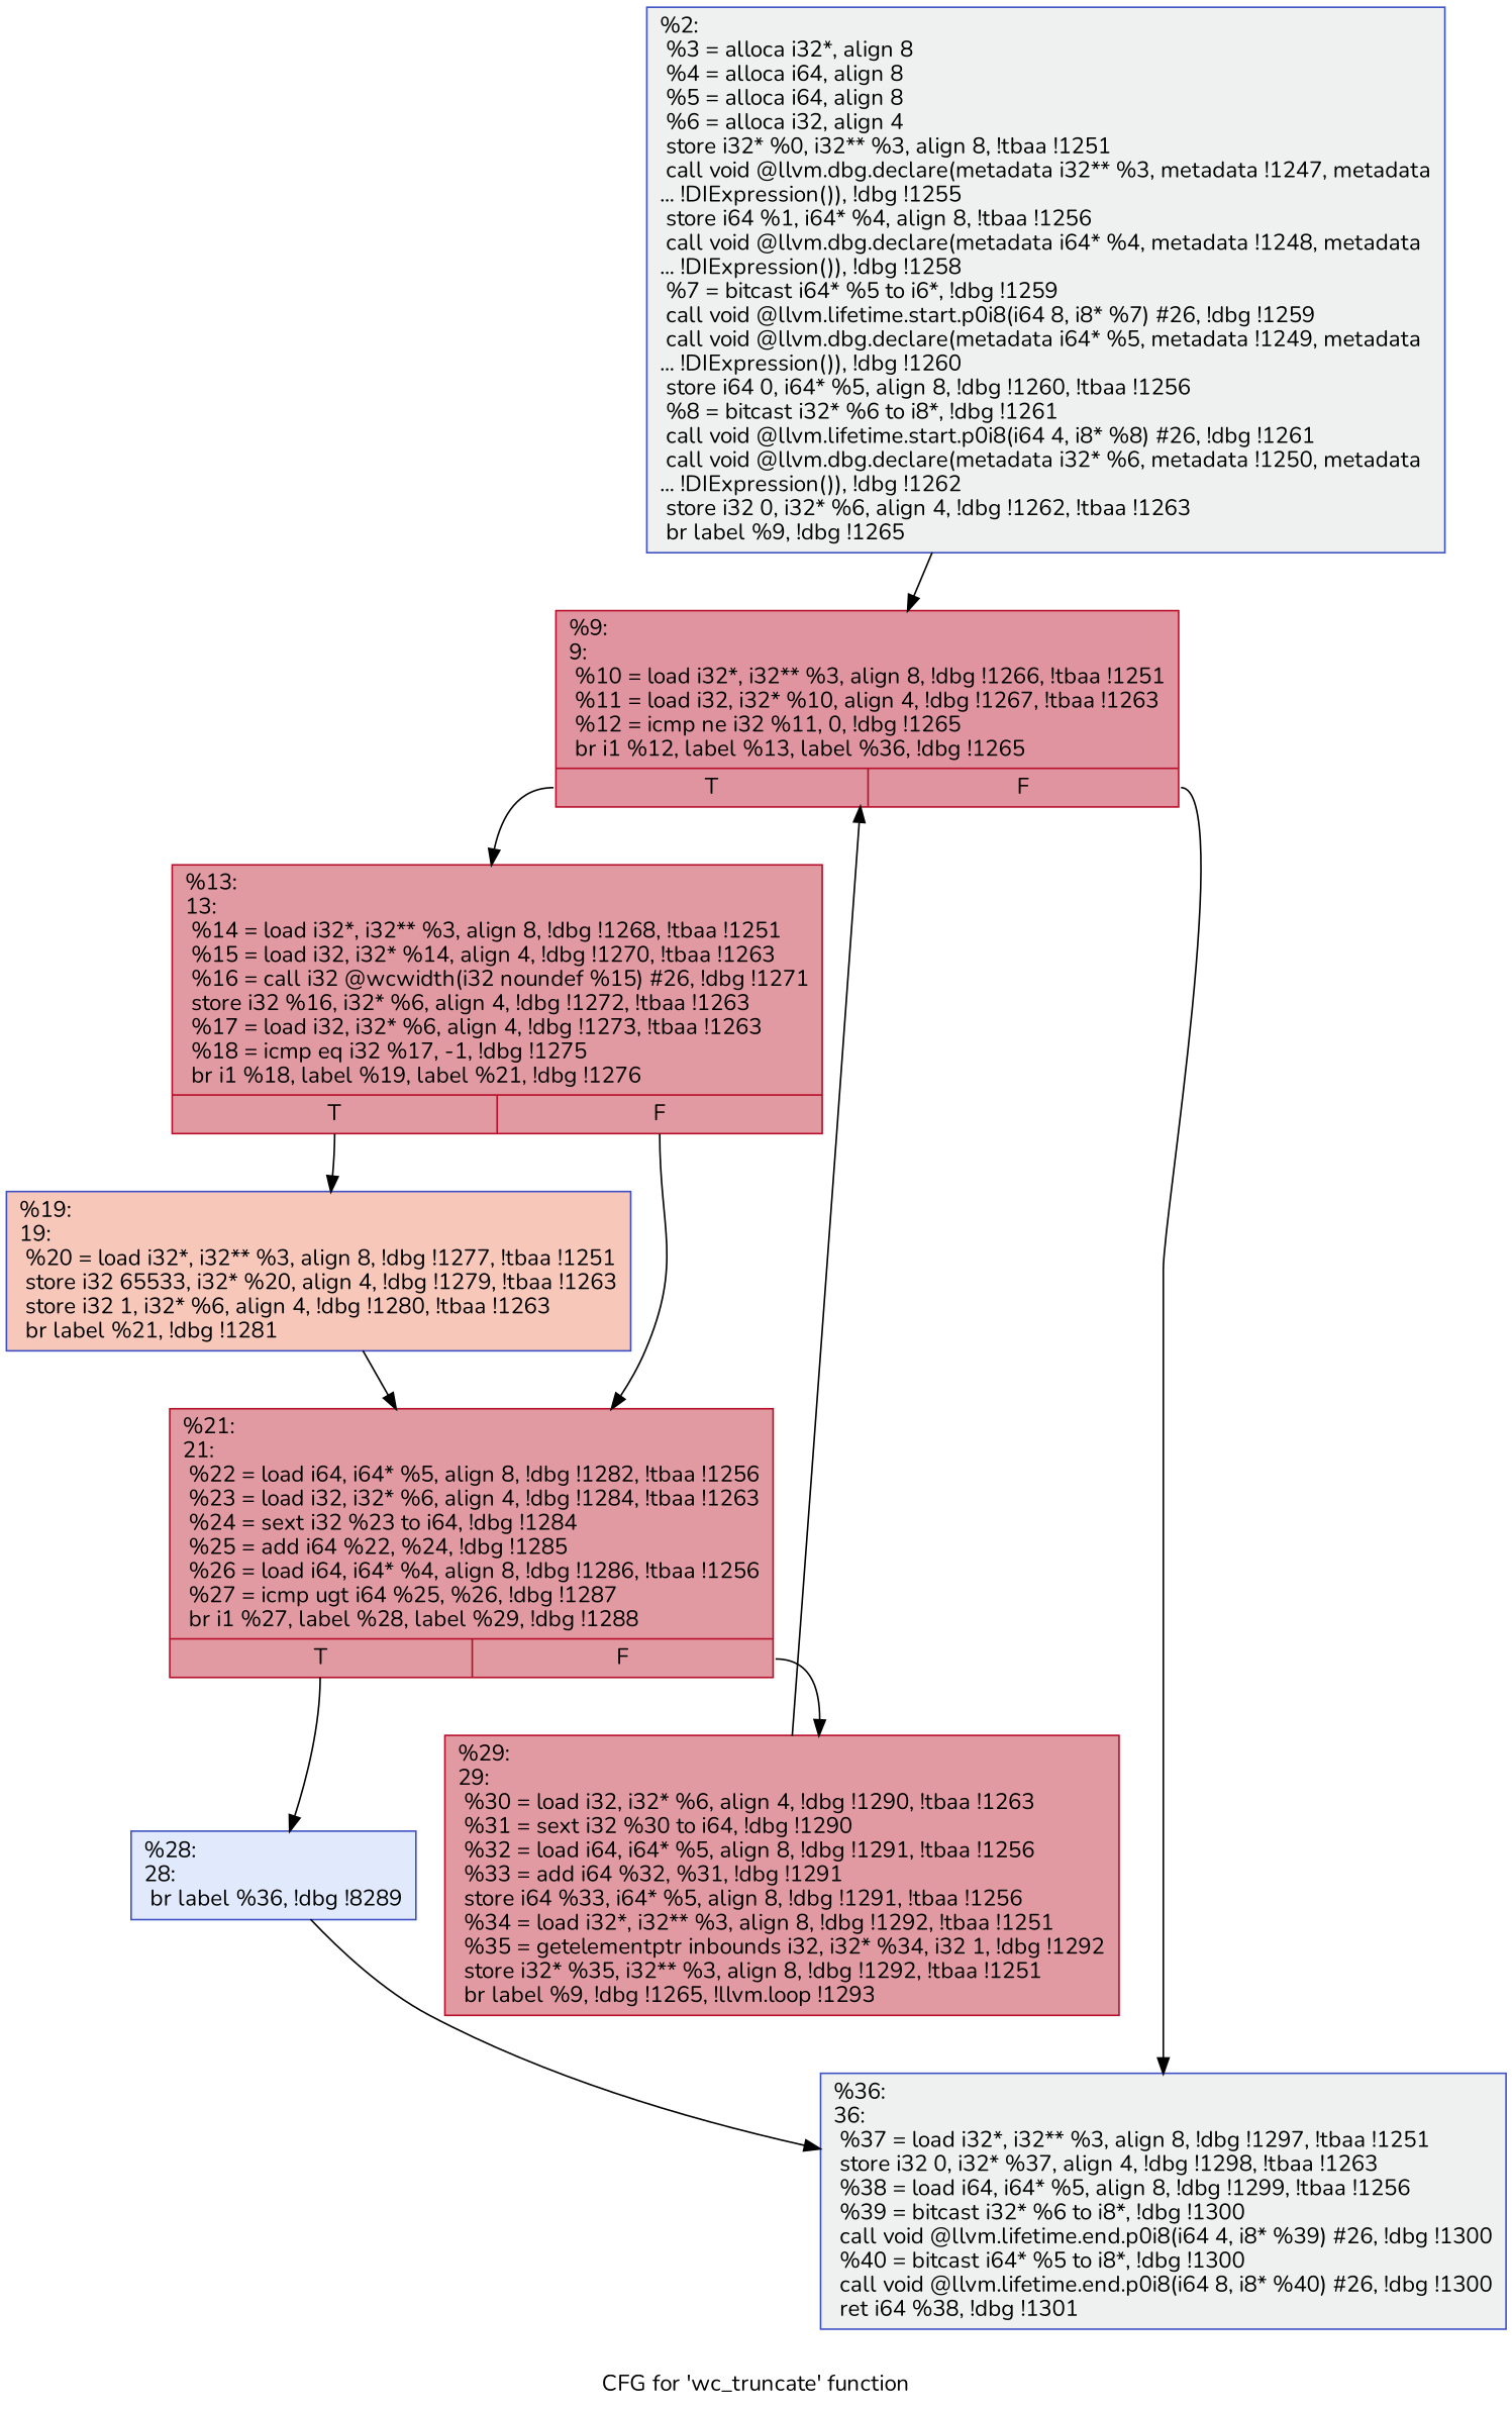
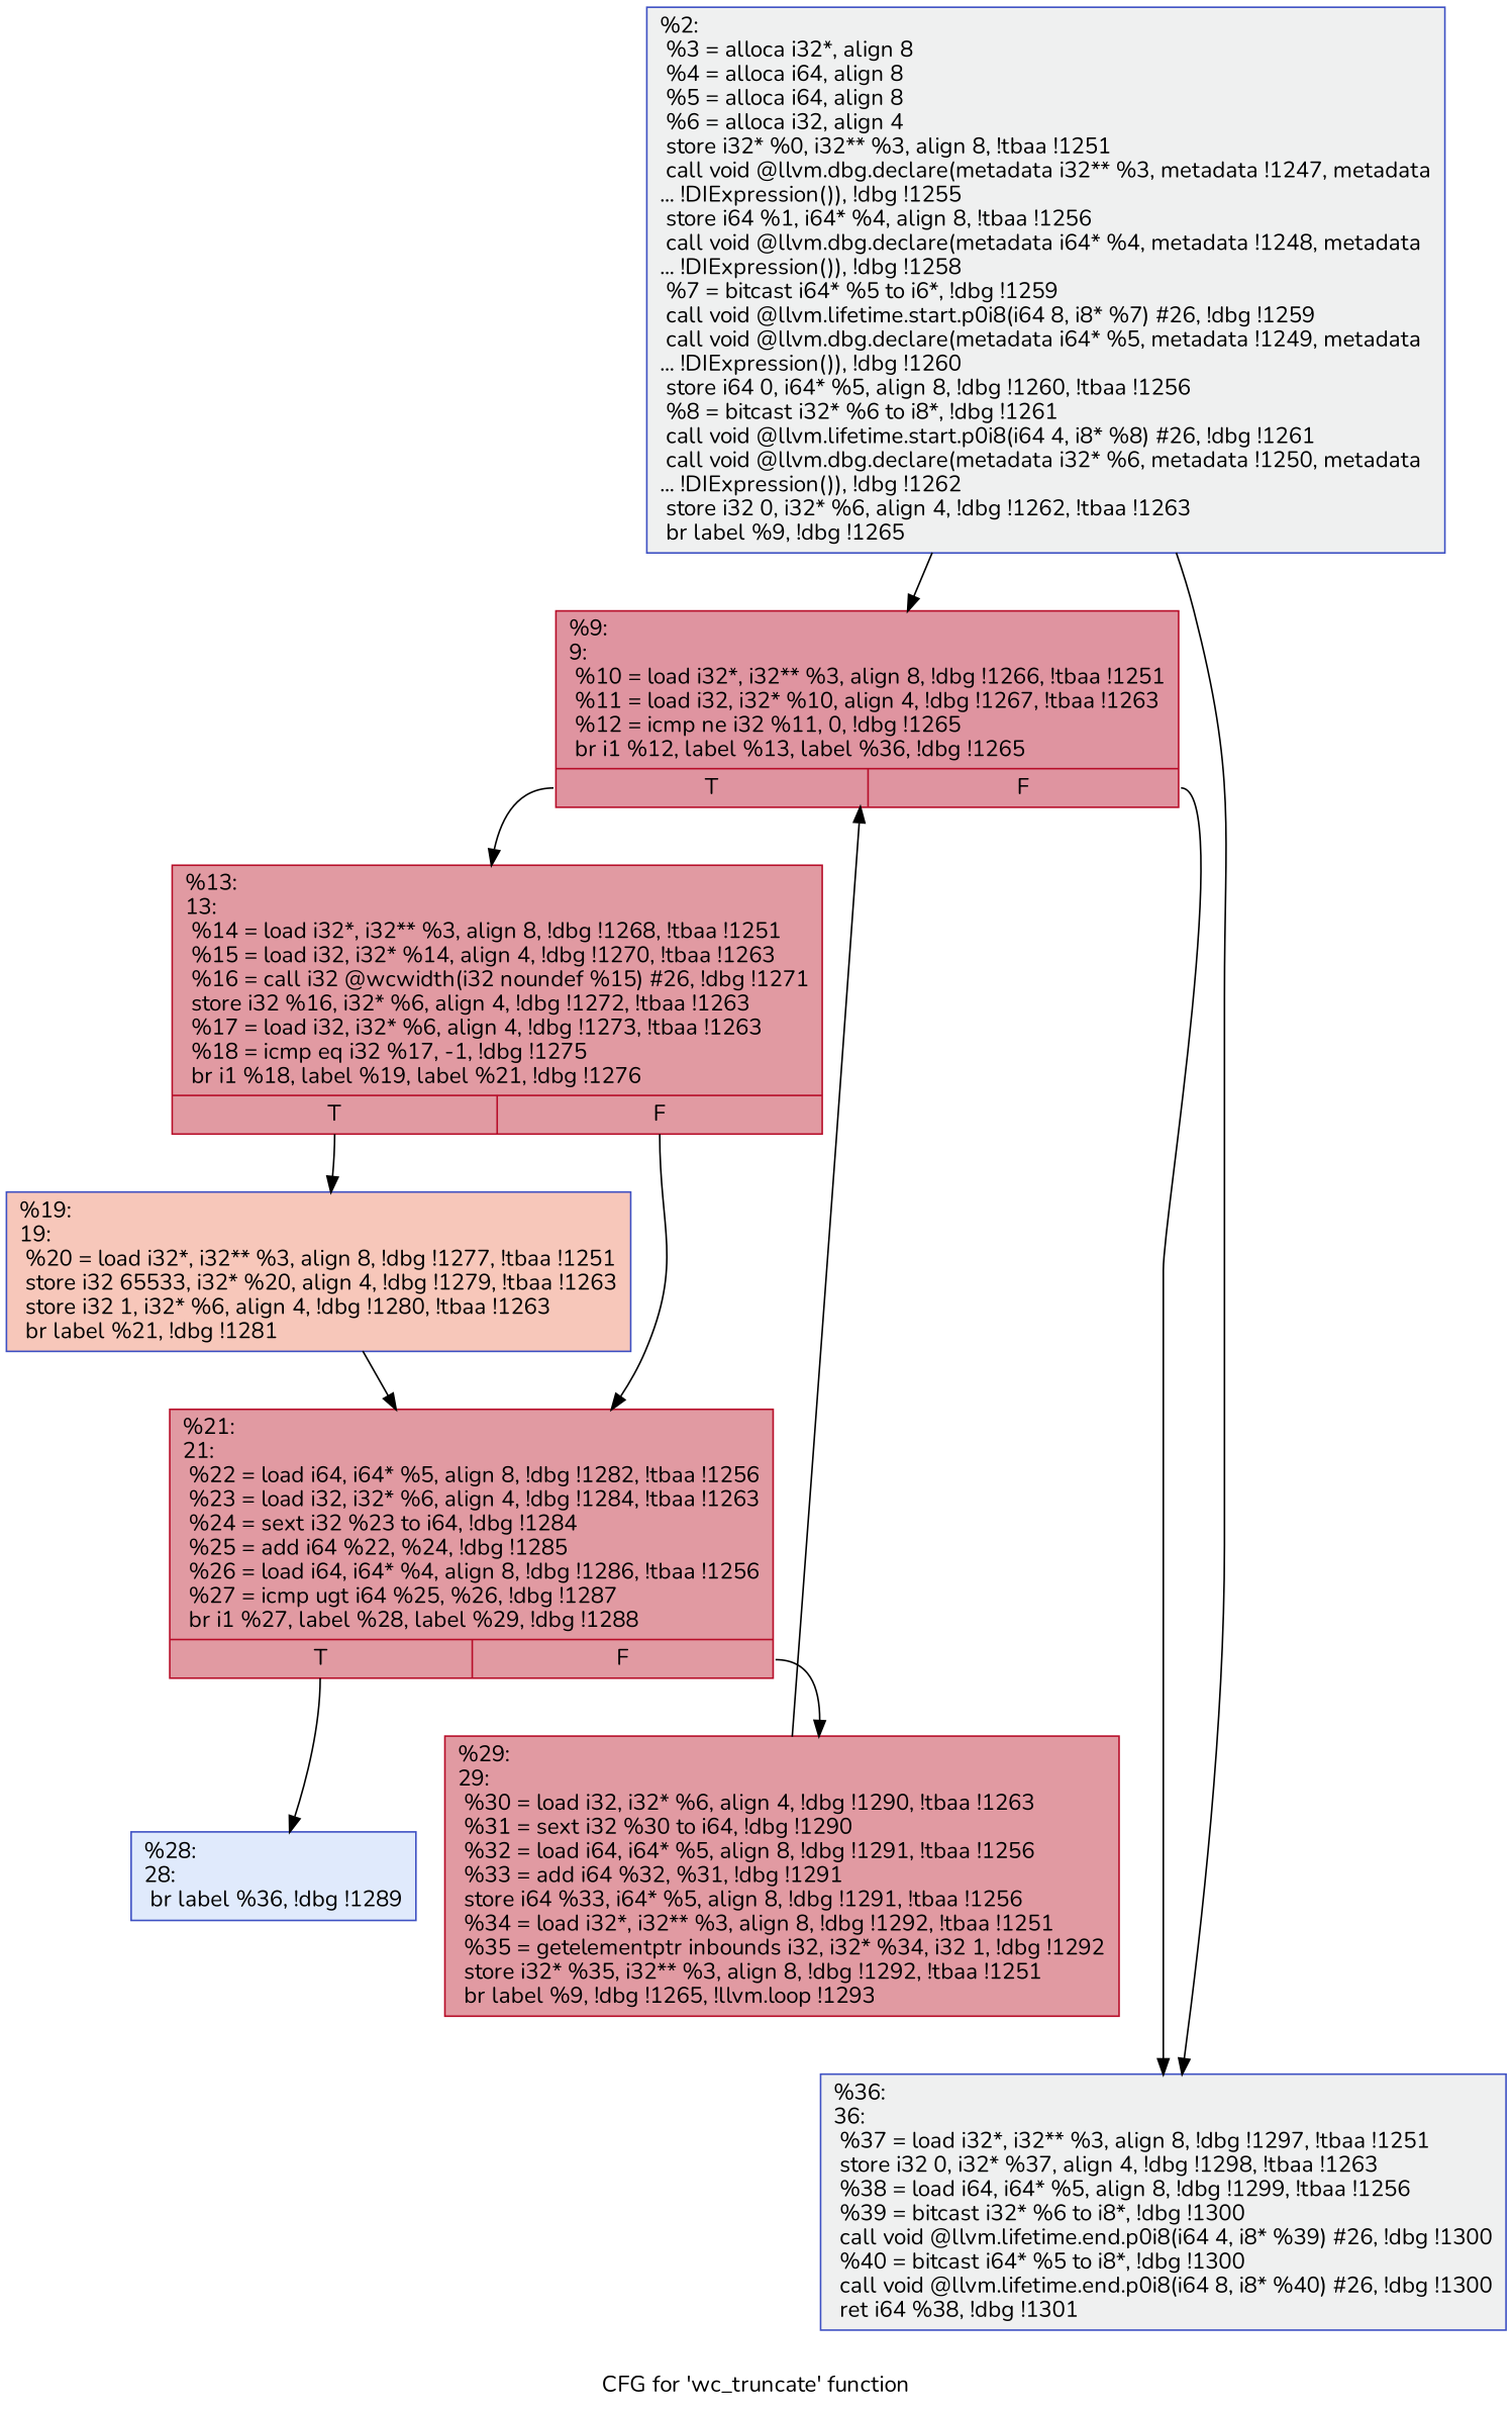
  digraph {
    fontname=Nunito
    label="CFG for 'wc_truncate' function"
    node [color="#3d50c3ff" fillcolor="#bb1b2c70" fontname=Nunito shape=record style=filled]
    edge [fontname=Nunito]
    n1 [fillcolor="#dbdcde70" label="{%2:\l  %3 = alloca i32*, align 8\l  %4 = alloca i64, align 8\l  %5 = alloca i64, align 8\l  %6 = alloca i32, align 4\l  store i32* %0, i32** %3, align 8, !tbaa !1251\l  call void @llvm.dbg.declare(metadata i32** %3, metadata !1247, metadata\l... !DIExpression()), !dbg !1255\l  store i64 %1, i64* %4, align 8, !tbaa !1256\l  call void @llvm.dbg.declare(metadata i64* %4, metadata !1248, metadata\l... !DIExpression()), !dbg !1258\l  %7 = bitcast i64* %5 to i6*, !dbg !1259\l  call void @llvm.lifetime.start.p0i8(i64 8, i8* %7) #26, !dbg !1259\l  call void @llvm.dbg.declare(metadata i64* %5, metadata !1249, metadata\l... !DIExpression()), !dbg !1260\l  store i64 0, i64* %5, align 8, !dbg !1260, !tbaa !1256\l  %8 = bitcast i32* %6 to i8*, !dbg !1261\l  call void @llvm.lifetime.start.p0i8(i64 4, i8* %8) #26, !dbg !1261\l  call void @llvm.dbg.declare(metadata i32* %6, metadata !1250, metadata\l... !DIExpression()), !dbg !1262\l  store i32 0, i32* %6, align 4, !dbg !1262, !tbaa !1263\l  br label %9, !dbg !1265\l}"]
    n2 [color="#b70d28ff" fillcolor="#b70d2870" label="{%9:\l9:                                                \l  %10 = load i32*, i32** %3, align 8, !dbg !1266, !tbaa !1251\l  %11 = load i32, i32* %10, align 4, !dbg !1267, !tbaa !1263\l  %12 = icmp ne i32 %11, 0, !dbg !1265\l  br i1 %12, label %13, label %36, !dbg !1265\l|{<s0>T|<s1>F}}"]
    n3 [color="#b70d28ff" label="{%13:\l13:                                               \l  %14 = load i32*, i32** %3, align 8, !dbg !1268, !tbaa !1251\l  %15 = load i32, i32* %14, align 4, !dbg !1270, !tbaa !1263\l  %16 = call i32 @wcwidth(i32 noundef %15) #26, !dbg !1271\l  store i32 %16, i32* %6, align 4, !dbg !1272, !tbaa !1263\l  %17 = load i32, i32* %6, align 4, !dbg !1273, !tbaa !1263\l  %18 = icmp eq i32 %17, -1, !dbg !1275\l  br i1 %18, label %19, label %21, !dbg !1276\l|{<s0>T|<s1>F}}"]
    n4 [fillcolor="#dbdcde70" label="{%36:\l36:                                               \l  %37 = load i32*, i32** %3, align 8, !dbg !1297, !tbaa !1251\l  store i32 0, i32* %37, align 4, !dbg !1298, !tbaa !1263\l  %38 = load i64, i64* %5, align 8, !dbg !1299, !tbaa !1256\l  %39 = bitcast i32* %6 to i8*, !dbg !1300\l  call void @llvm.lifetime.end.p0i8(i64 4, i8* %39) #26, !dbg !1300\l  %40 = bitcast i64* %5 to i8*, !dbg !1300\l  call void @llvm.lifetime.end.p0i8(i64 8, i8* %40) #26, !dbg !1300\l  ret i64 %38, !dbg !1301\l}"]
    n5 [fillcolor="#ec7f6370" label="{%19:\l19:                                               \l  %20 = load i32*, i32** %3, align 8, !dbg !1277, !tbaa !1251\l  store i32 65533, i32* %20, align 4, !dbg !1279, !tbaa !1263\l  store i32 1, i32* %6, align 4, !dbg !1280, !tbaa !1263\l  br label %21, !dbg !1281\l}"]
    n6 [color="#b70d28ff" label="{%21:\l21:                                               \l  %22 = load i64, i64* %5, align 8, !dbg !1282, !tbaa !1256\l  %23 = load i32, i32* %6, align 4, !dbg !1284, !tbaa !1263\l  %24 = sext i32 %23 to i64, !dbg !1284\l  %25 = add i64 %22, %24, !dbg !1285\l  %26 = load i64, i64* %4, align 8, !dbg !1286, !tbaa !1256\l  %27 = icmp ugt i64 %25, %26, !dbg !1287\l  br i1 %27, label %28, label %29, !dbg !1288\l|{<s0>T|<s1>F}}"]
-   n7 [fillcolor="#b9d0f970" label="{%28:\l28:                                               \l  br label %36, !dbg !8289\l}"]
+   n7 [fillcolor="#b9d0f970" label="{%28:\l28:                                               \l  br label %36, !dbg !1289\l}"]
    n8 [color="#b70d28ff" label="{%29:\l29:                                               \l  %30 = load i32, i32* %6, align 4, !dbg !1290, !tbaa !1263\l  %31 = sext i32 %30 to i64, !dbg !1290\l  %32 = load i64, i64* %5, align 8, !dbg !1291, !tbaa !1256\l  %33 = add i64 %32, %31, !dbg !1291\l  store i64 %33, i64* %5, align 8, !dbg !1291, !tbaa !1256\l  %34 = load i32*, i32** %3, align 8, !dbg !1292, !tbaa !1251\l  %35 = getelementptr inbounds i32, i32* %34, i32 1, !dbg !1292\l  store i32* %35, i32** %3, align 8, !dbg !1292, !tbaa !1251\l  br label %9, !dbg !1265, !llvm.loop !1293\l}"]
    n1 -> n2
    n2 -> n3 [tailport=s0]
    n2 -> n4 [tailport=s1]
    n3 -> n5 [tailport=s0]
    n3 -> n6 [tailport=s1]
    n5 -> n6
    n6 -> n7 [tailport=s0]
    n6 -> n8 [tailport=s1]
-   n7 -> n4
+   n1 -> n4
    n8 -> n2
  }
